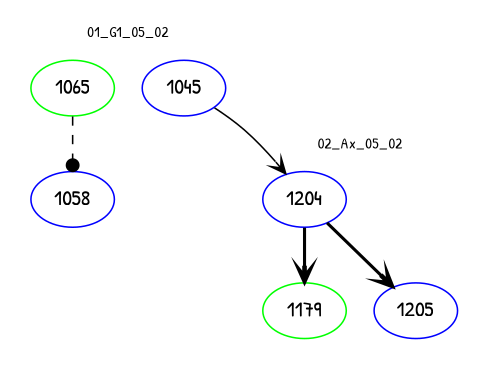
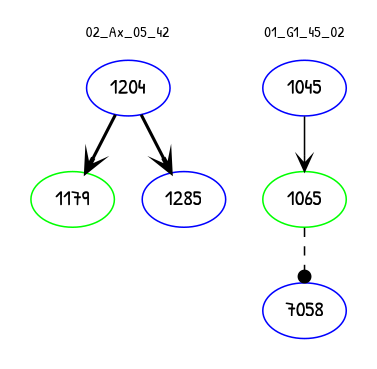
  digraph {
    fontname="Patrick Hand"
    node [color=blue fontname="Patrick Hand"]
    edge [arrowhead=vee color=black fontname="Patrick Hand" style=bold]
    n1 [label=1204]
    n2 [color=green label=1179]
-   n3 [label=1205]
+   n3 [label=1285]
    n4 [label=1045]
    n5 [color=green label=1065]
-   n6 [label=1058]
+   n6 [label=7058]
    subgraph cluster_1 {
      color=white
      fontsize=10
-     label="02_Ax_05_02"
+     label="02_Ax_05_42"
      n1
      n2
      n3
    }
    subgraph cluster_2 {
      color=white
      fontsize=10
-     label="01_G1_05_02"
+     label="01_G1_45_02"
      n4
      n5
      n6
    }
    n1 -> n2
    n1 -> n3
-   n4 -> n1 [style=solid]
+   n4 -> n5 [style=solid]
    n5 -> n6 [arrowhead=dot style=dashed]
  }
